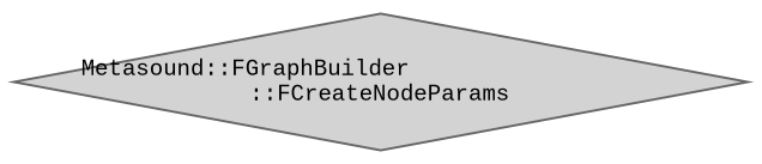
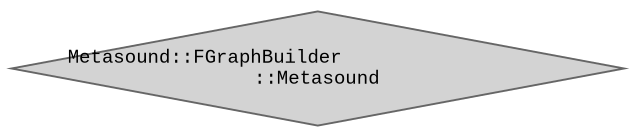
  digraph {
    rankdir=TB
    fontname="Liberation Mono"
-   n1 [color=grey40 fillcolor=lightgrey fontname="Liberation Mono" fontsize=10 height=0.2 label="Metasound::FGraphBuilder\l::FCreateNodeParams" shape=diamond style=filled width=0.4]
+   n1 [color=grey40 fillcolor=lightgrey fontname="Liberation Mono" fontsize=10 height=0.2 label="Metasound::FGraphBuilder\l::Metasound" shape=diamond style=filled width=0.4]
  }
